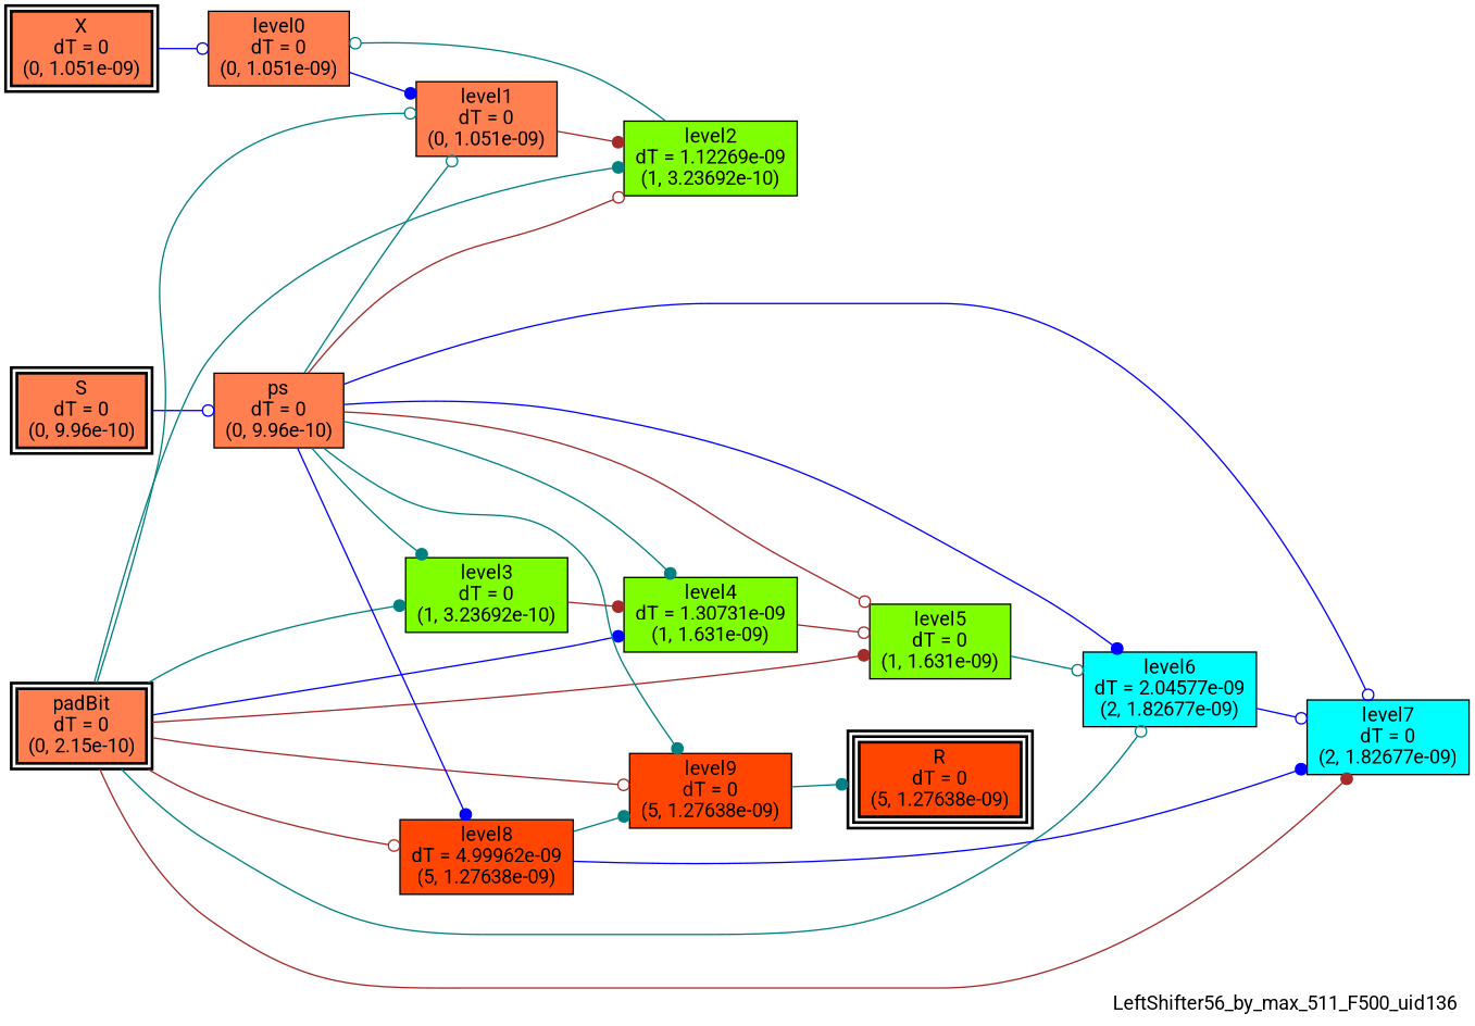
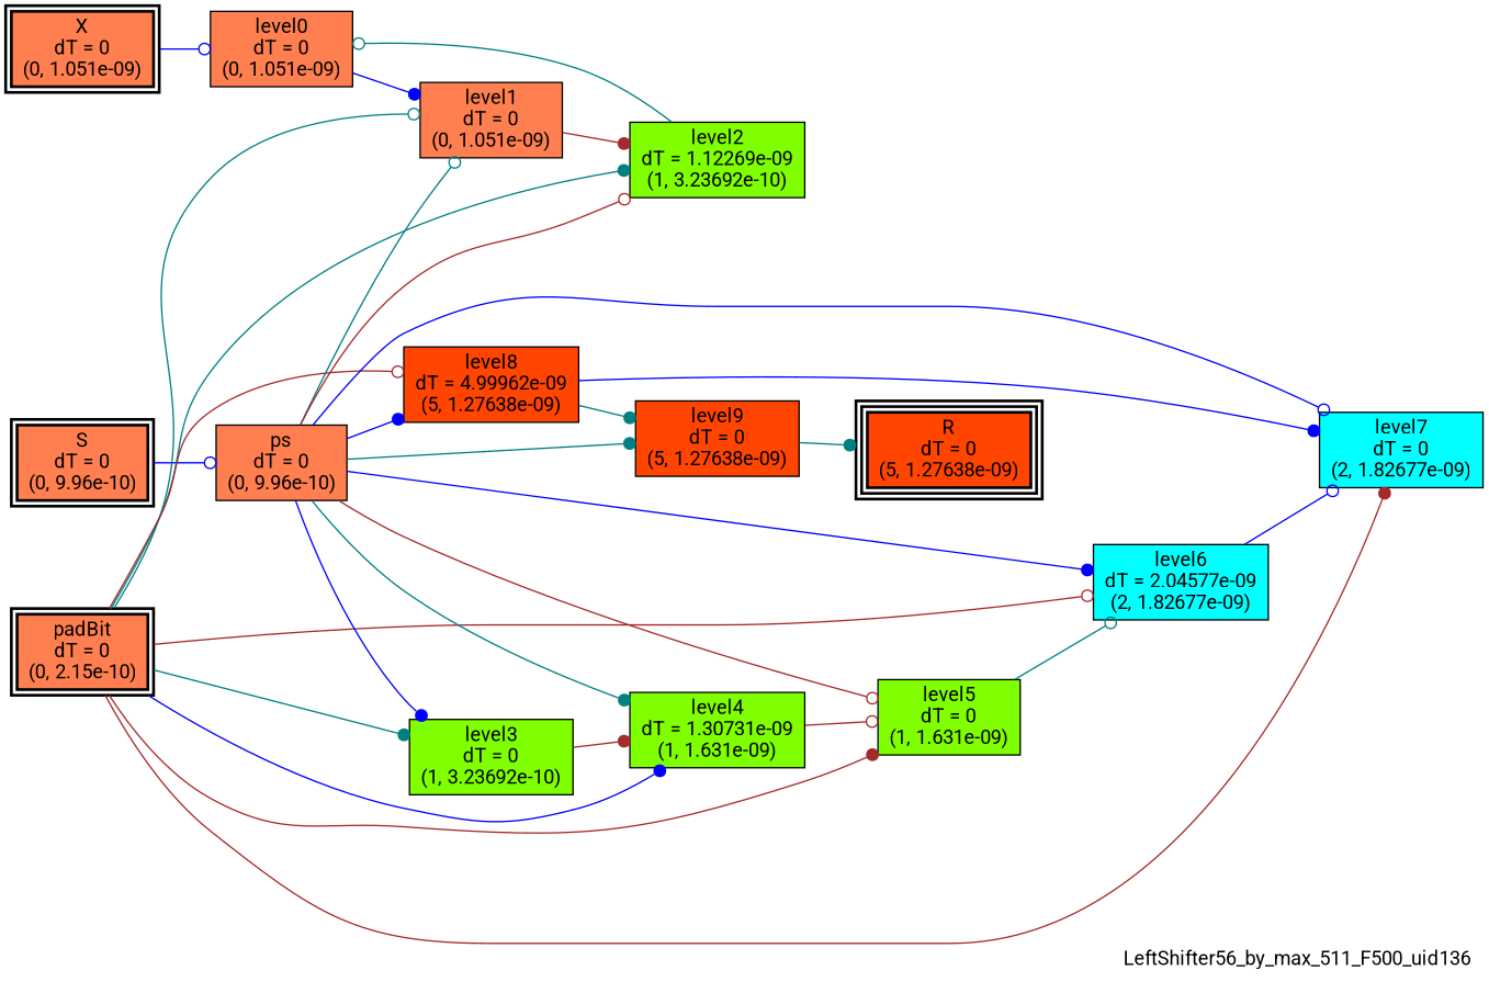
  digraph {
    fontname=Roboto
    label=LeftShifter56_by_max_511_F500_uid136
    labeljust=right
    labelloc=bottom
    nodesep=0.25
    rankdir=LR
    ranksep=0.5
    node [color=black fillcolor=coral fontname=Roboto peripheries=1 shape=box style=filled]
    edge [arrowhead=dot arrowsize=1.0 arrowtail=normal color=blue dir=forward fontname=Roboto]
    n1 [label="X\ndT = 0\n(0, 1.051e-09)" peripheries=2 style="bold, filled"]
    n2 [label="S\ndT = 0\n(0, 9.96e-10)" peripheries=2 style="bold, filled"]
    n3 [label="padBit\ndT = 0\n(0, 2.15e-10)" peripheries=2 style="bold, filled"]
    n4 [fillcolor=orangered label="R\ndT = 0\n(5, 1.27638e-09)" peripheries=3 style="bold, filled"]
    n5 [label="level0\ndT = 0\n(0, 1.051e-09)"]
    n6 [label="ps\ndT = 0\n(0, 9.96e-10)"]
    n7 [label="level1\ndT = 0\n(0, 1.051e-09)"]
    n8 [fillcolor=chartreuse label="level2\ndT = 1.12269e-09\n(1, 3.23692e-10)"]
    n9 [fillcolor=chartreuse label="level3\ndT = 0\n(1, 3.23692e-10)"]
    n10 [fillcolor=chartreuse label="level4\ndT = 1.30731e-09\n(1, 1.631e-09)"]
    n11 [fillcolor=chartreuse label="level5\ndT = 0\n(1, 1.631e-09)"]
    n12 [fillcolor=cyan label="level6\ndT = 2.04577e-09\n(2, 1.82677e-09)"]
    n13 [fillcolor=cyan label="level7\ndT = 0\n(2, 1.82677e-09)"]
    n14 [fillcolor=orangered label="level8\ndT = 4.99962e-09\n(5, 1.27638e-09)"]
    n15 [fillcolor=orangered label="level9\ndT = 0\n(5, 1.27638e-09)"]
    subgraph sub_1 {
      rank=same
      n1
      n2
      n3
    }
    subgraph sub_2 {
      rank=same
      n4
    }
    n1 -> n5 [arrowhead=odot]
    n2 -> n6 [arrowhead=odot]
    n3 -> n7 [arrowhead=odot color=teal]
    n3 -> n8 [color=teal]
    n3 -> n9 [color=teal]
    n3 -> n10
    n3 -> n11 [color=brown]
-   n3 -> n12 [arrowhead=odot color=teal]
+   n3 -> n12 [arrowhead=odot color=brown]
    n3 -> n13 [color=brown]
    n3 -> n14 [arrowhead=odot color=brown]
-   n3 -> n15 [arrowhead=odot color=brown]
    n5 -> n7
    n6 -> n7 [arrowhead=odot color=teal]
    n6 -> n8 [arrowhead=odot color=brown]
-   n6 -> n9 [color=teal]
+   n6 -> n9
    n6 -> n10 [color=teal]
    n6 -> n11 [arrowhead=odot color=brown]
    n6 -> n12
    n6 -> n13 [arrowhead=odot]
    n6 -> n14
    n6 -> n15 [color=teal]
    n7 -> n8 [color=brown]
    n8 -> n5 [arrowhead=odot color=teal]
    n9 -> n10 [color=brown]
    n10 -> n11 [arrowhead=odot color=brown]
    n11 -> n12 [arrowhead=odot color=teal]
    n12 -> n13 [arrowhead=odot]
    n14 -> n13
    n14 -> n15 [color=teal]
    n15 -> n4 [color=teal]
  }
